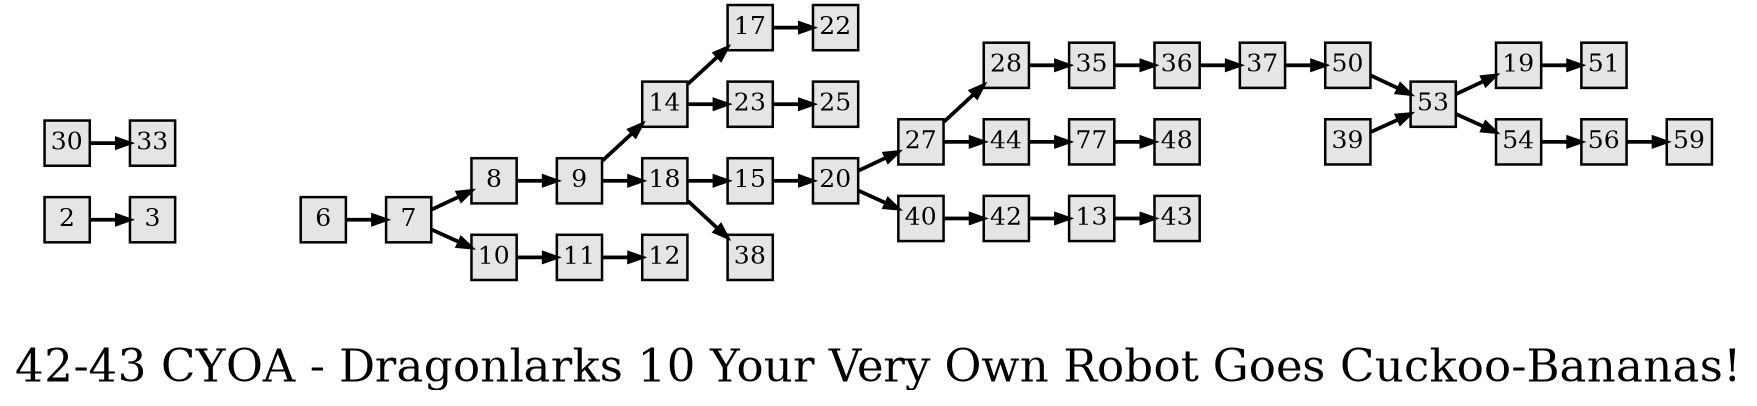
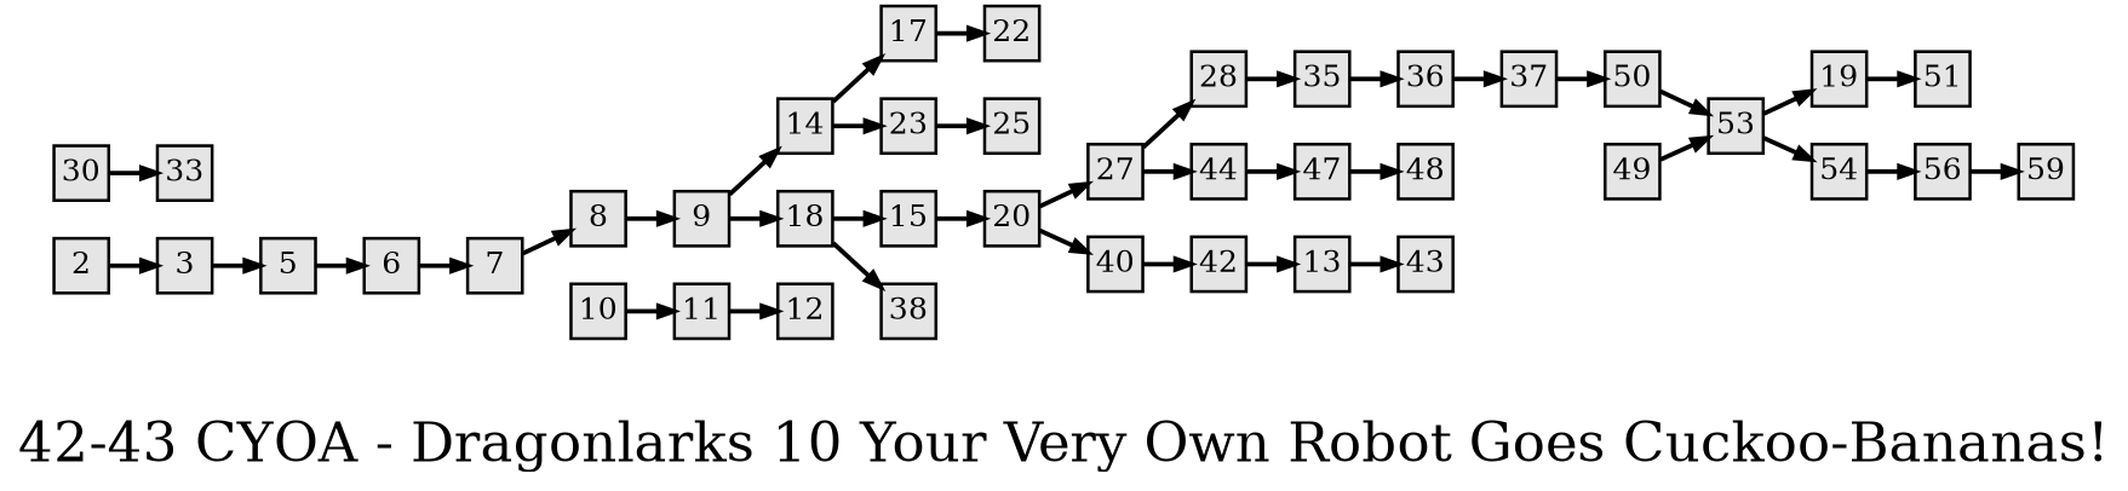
  digraph {
    fontsize=36
    label="42-43 CYOA - Dragonlarks 10 Your Very Own Robot Goes Cuckoo-Bananas!"
    nodesep=0.35
    ordering=out
    rankdir=LR
    ranksep=0.45
    node [fillcolor=grey90 fixedsize=true fontsize=20 labelfloat=true margin="0,0" penwidth=2 regular=true shape=rect style=filled]
    edge [fontsize=12 labelfloat=true penwidth=3]
    2
    3
+   5
    6
    7
    8
    10
    9
    11
    14
    18
    12
    17
    23
    15
    38
    22
    25
    20
    13
    43
    27
    40
    28
    44
    42
-   39
+   39 [label=49]
    53
    19
    51
    35
-   47 [label=77]
+   47
    36
    30
    33
    48
    37
    50
    54
    56
    n41 [label=59]
    2 -> 3
+   3 -> 5
+   5 -> 6
    6 -> 7
    7 -> 8
-   7 -> 10
    8 -> 9
    10 -> 11
    9 -> 14
    9 -> 18
    11 -> 12
    14 -> 17
    14 -> 23
    18 -> 15
    18 -> 38
    17 -> 22
    23 -> 25
    15 -> 20
    20 -> 27
    20 -> 40
    13 -> 43
    27 -> 28
    27 -> 44
    40 -> 42
    28 -> 35
    44 -> 47
    42 -> 13
    39 -> 53
    53 -> 19
    53 -> 54
    19 -> 51
    35 -> 36
    47 -> 48
    36 -> 37
    30 -> 33
    37 -> 50
    50 -> 53
    54 -> 56
    56 -> n41
  }
